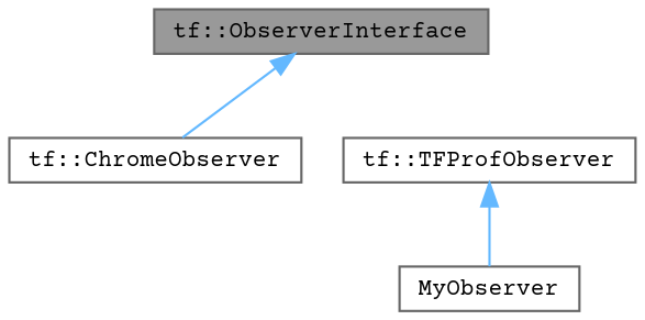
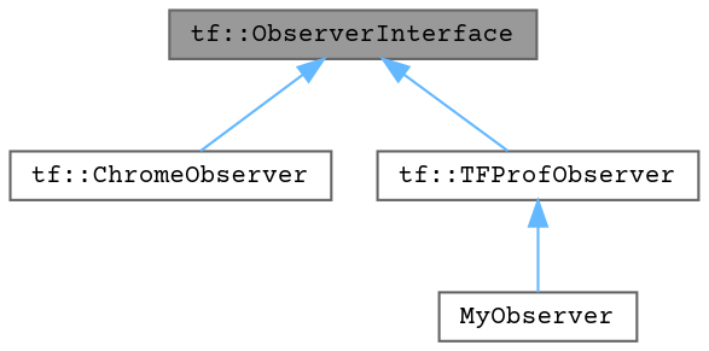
  digraph {
    fontname="Courier Prime"
    node [color=gray40 fillcolor=white fontname="Courier Prime" fontsize=10 shape=box style=filled]
    edge [color=steelblue1 dir=back fontname="Courier Prime" fontsize=10 labelfontname=Helvetica labelfontsize=10 style=solid]
    n1 [fillcolor=grey60 fontcolor=black height=0.2 label="tf::ObserverInterface" width=0.4]
    n2 [height=0.2 label="tf::ChromeObserver" width=0.4]
    n3 [height=0.2 label="tf::TFProfObserver" width=0.4]
    n4 [height=0.2 label=MyObserver width=0.4]
    n1 -> n2
+   n1 -> n3
    n3 -> n4
  }
